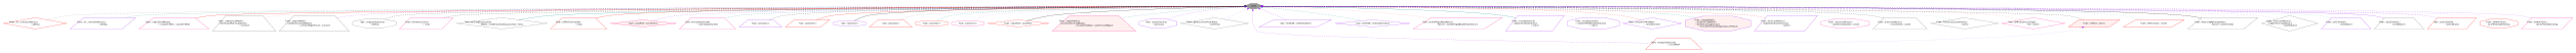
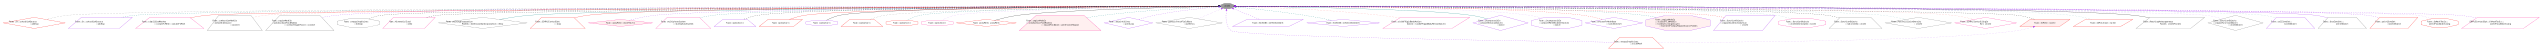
  digraph {
    fontname="IBM Plex Mono"
    rankdir=TB
    node [color=purple fillcolor=white fontname="IBM Plex Mono" fontsize=10 shape=diamond style=filled]
    edge [color=purple dir=back fontname="IBM Plex Mono" fontsize=10 labelfontname=Helvetica labelfontsize=10 style=dashed]
    n1 [color=gray40 fillcolor=grey60 fontcolor=black height=0.2 label=write shape=octagon width=0.4]
    n2 [color=red height=0.2 label="Foam::fv::rotorDiskSource\l::addSup" width=0.4]
    n3 [height=0.2 label="Foam::fv::rotorDiskSource\l::addSup" shape=parallelogram width=0.4]
    n4 [color=deeppink height=0.2 label="Foam::simplifiedMeshes\l::columnFvMesh::columnFvMesh" shape=trapezium width=0.4]
-   n5 [color=gray40 height=0.2 label="Foam::combustionModels\l::diffusionMulticomponent\l::correct" shape=trapezium width=0.4]
+   n5 [color=gray40 height=0.2 label="Foam::combustionModels\l::rotorDiskSource\l::correct" shape=trapezium width=0.4]
    n6 [color=gray40 height=0.2 label="Foam::regionModels\l::areaSurfaceFilmModels\l::contactAngleForce::correct" shape=trapezium width=0.4]
    n7 [color=gray40 height=0.2 label="Foam::snappySnapDriver\l::doSnap" shape=octagon width=0.4]
    n8 [color=deeppink height=0.2 label="Foam::KinematicCloud\l::info" shape=parallelogram width=0.4]
    n9 [color=gray40 height=0.2 label="Foam::meltingEvaporation\lModels::diffusionGasEvaporation::Kexp" width=0.4]
    n10 [color=red height=0.2 label="Foam::SIMPLEControlOpt\l::loop" shape=trapezium width=0.4]
    n11 [color=deeppink fillcolor="#FFF0F0" height=0.2 label="Foam::polyMesh::movePoints" width=0.4]
    n12 [color=deeppink height=0.2 label="Foam::multiphaseSystem\l::multiphaseSystem" shape=trapezium width=0.4]
    n13 [height=0.2 label="Foam::operator\<\<" shape=trapezium width=0.4]
    n14 [color=red height=0.2 label="Foam::operator\<\<" shape=parallelogram width=0.4]
    n15 [height=0.2 label="Foam::operator\<\<" shape=octagon width=0.4]
    n16 [color=red height=0.2 label="Foam::operator\<\<" shape=trapezium width=0.4]
    n17 [color=red height=0.2 label="Foam::operator\<\<" shape=octagon width=0.4]
    n18 [color=deeppink height=0.2 label="Foam::operator\<\<" shape=octagon width=0.4]
    n19 [color=red height=0.2 label="Foam::polyMesh::polyMesh" width=0.4]
    n20 [color=deeppink fillcolor="#FFF0F0" height=0.2 label="Foam::regionModels\l::areaSurfaceFilmModels\l::liquidFilmBase::postEvolveRegion" shape=trapezium width=0.4]
-   n21 [height=0.2 label="Foam::adjointSolver\l::postLoop" shape=octagon width=0.4]
+   n21 [height=0.2 label="Foam::adjointSolver\l::postLoop" width=0.4]
    n22 [color=gray40 height=0.2 label="Foam::genericPatchFieldBase\l::putEntry" width=0.4]
    n23 [color=red height=0.2 label="Foam::snappySnapDriver\l::scaleMesh" shape=trapezium width=0.4]
    n24 [height=0.2 label="Foam::hexRef8::setRefinement" shape=parallelogram width=0.4]
    n25 [height=0.2 label="Foam::hexRef8::setUnrefinement" width=0.4]
    n26 [color=deeppink height=0.2 label="Foam::sixDoFRigidBodyMotion\lSolver::sixDoFRigidBodyMotionSolver" shape=parallelogram width=0.4]
-   n27 [height=0.2 label="Foam::incompressible\l::adjointEikonalSolver\l::solve" shape=parallelogram width=0.4]
+   n27 [height=0.2 label="Foam::incompressible\l::adjointEikonalSolver\l::solve" width=0.4]
    n28 [height=0.2 label="Foam::incompressible\l::adjointMeshMovementSolver\l::solve" shape=octagon width=0.4]
    n29 [height=0.2 label="Foam::oversetFvMeshBase\l::solveOverset" width=0.4]
    n30 [fillcolor="#FFF0F0" height=0.2 label="Foam::regionModels\l::surfaceFilmModels\l::kinematicSingleLayer\l::transferPrimaryRegionSourceFields" shape=octagon width=0.4]
    n31 [height=0.2 label="Foam::functionObjects\l::regionSizeDistribution\l::write" shape=parallelogram width=0.4]
    n32 [color=deeppink height=0.2 label="Foam::functionObjects\l::writeCellVolumes::write" shape=octagon width=0.4]
    n33 [color=gray40 height=0.2 label="Foam::functionObjects\l::solverInfo::write" shape=trapezium width=0.4]
    n34 [color=gray40 height=0.2 label="Foam::PatchCollisionDensity\l::write" width=0.4]
    n35 [color=deeppink height=0.2 label="Foam::SIMPLEControlSingle\lRun::write" width=0.4]
    n36 [color=red fillcolor="#FFF0F0" height=0.2 label="Foam::fvMesh::write" shape=parallelogram width=0.4]
    n37 [color=red height=0.2 label="Foam::IOPosition::write" shape=parallelogram width=0.4]
    n38 [color=gray40 height=0.2 label="Foam::ReactingHeterogeneous\lParcel::writeFields" shape=parallelogram width=0.4]
    n39 [color=gray40 height=0.2 label="Foam::functionObjects\l::regionFunctionObject\l::writeObject" width=0.4]
    n40 [height=0.2 label="Foam::cellZoneSet::\lwriteObject" shape=trapezium width=0.4]
    n41 [color=gray40 height=0.2 label="Foam::faceZoneSet::\lwriteObject" shape=trapezium width=0.4]
    n42 [color=red height=0.2 label="Foam::pointZoneSet\l::writeObject" shape=parallelogram width=0.4]
    n43 [color=red height=0.2 label="Foam::faMeshTools::\lwriteProcAddressing" shape=octagon width=0.4]
-   n44 [color=deeppink height=0.2 label="Foam::fvMeshTools::\lwriteProcAddressing" shape=parallelogram width=0.4]
+   n44 [color=deeppink height=0.2 label="SIMPLEControlOpt::fvMeshTools::\lwriteProcAddressing" shape=parallelogram width=0.4]
    n1 -> n2 [color=black style=dotted]
    n1 -> n3 [color=teal]
    n1 -> n4 [color=red style=solid]
    n1 -> n5 [color=red style=dotted]
    n1 -> n6
    n1 -> n7 [color=black]
    n1 -> n8 [color=black]
    n1 -> n9 [color=teal style=solid]
    n1 -> n10 [color=red style=solid]
    n1 -> n11
    n1 -> n12 [color=teal]
    n1 -> n13 [color=black]
    n1 -> n14 [color=red style=solid]
    n1 -> n15 [color=black style=solid]
    n1 -> n16 [color=black style=dotted]
    n1 -> n17 [color=teal]
    n1 -> n18 [style=dotted]
    n1 -> n19 [color=black style=solid]
    n1 -> n20 [color=teal]
    n1 -> n21
    n1 -> n22 [style=dotted]
    n1 -> n23
    n1 -> n24
    n1 -> n25 [color=teal]
    n1 -> n26 [color=red style=dotted]
    n1 -> n27 [color=teal style=solid]
    n1 -> n28 [style=dotted]
    n1 -> n29 [color=red]
    n1 -> n30 [color=teal]
    n1 -> n31 [color=red]
    n1 -> n32 [color=teal style=dotted]
    n1 -> n33 [color=black]
    n1 -> n34 [color=teal style=dotted]
    n1 -> n35 [color=red style=dotted]
    n1 -> n36 [color=black]
    n1 -> n37 [color=teal style=dotted]
    n1 -> n38 [color=black style=solid]
    n1 -> n39 [style=dotted]
    n1 -> n40 [color=teal style=dotted]
    n1 -> n41 [style=solid]
    n1 -> n42
    n1 -> n43 [style=dotted]
    n1 -> n44
    n36 -> n23 [style=dotted]
  }
